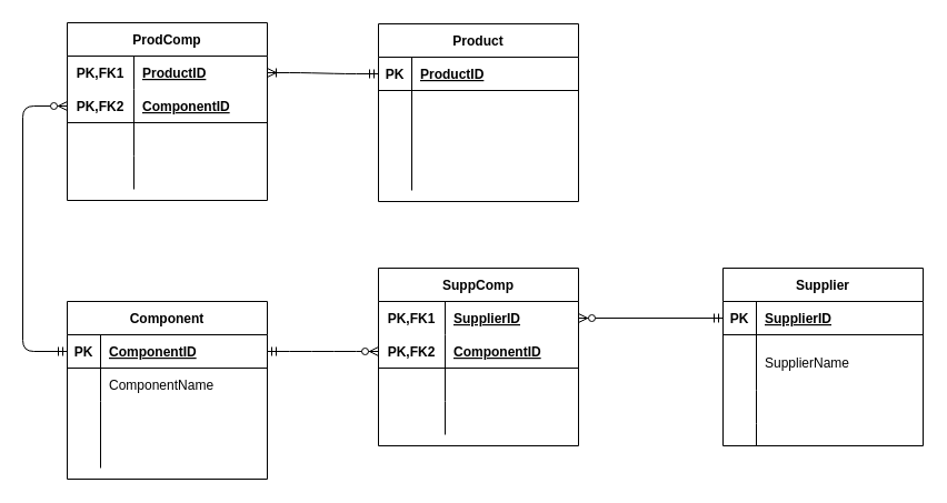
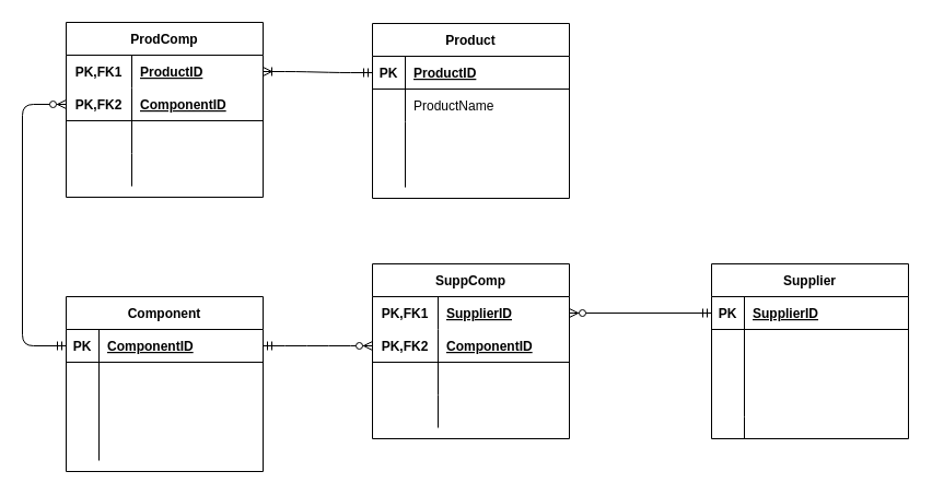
  <mxCell id="0" />
  <mxCell id="1" parent="0" />
  <mxCell id="2" value="" style="edgeStyle=orthogonalEdgeStyle;fontSize=12;html=1;endArrow=ERzeroToMany;startArrow=ERmandOne;entryX=1;entryY=0.5;entryDx=0;entryDy=0;exitX=0;exitY=0.5;exitDx=0;exitDy=0;" parent="1" source="7" target="57" edge="1"><mxGeometry width="100" height="100" relative="1" as="geometry"><mxPoint x="610" y="46" as="sourcePoint" /><mxPoint x="550" y="141" as="targetPoint" /></mxGeometry></mxCell>
  <mxCell id="3" value="" style="edgeStyle=entityRelationEdgeStyle;fontSize=12;html=1;endArrow=ERzeroToMany;startArrow=ERmandOne;exitX=1;exitY=0.5;exitDx=0;exitDy=0;" parent="1" source="45" target="60" edge="1"><mxGeometry width="100" height="100" relative="1" as="geometry"><mxPoint x="560" y="201" as="sourcePoint" /><mxPoint x="660" y="101" as="targetPoint" /></mxGeometry></mxCell>
  <mxCell id="4" value="" style="edgeStyle=entityRelationEdgeStyle;fontSize=12;html=1;endArrow=ERoneToMany;startArrow=ERmandOne;exitX=0;exitY=0.5;exitDx=0;exitDy=0;entryX=1;entryY=0.5;entryDx=0;entryDy=0;" parent="1" source="33" target="20" edge="1"><mxGeometry width="100" height="100" relative="1" as="geometry"><mxPoint x="290" y="541" as="sourcePoint" /><mxPoint x="390" y="441" as="targetPoint" /></mxGeometry></mxCell>
  <mxCell id="5" value="" style="edgeStyle=elbowEdgeStyle;fontSize=12;html=1;endArrow=ERzeroToMany;startArrow=ERmandOne;entryX=0;entryY=0.5;entryDx=0;entryDy=0;exitX=0;exitY=0.5;exitDx=0;exitDy=0;" parent="1" source="45" target="23" edge="1"><mxGeometry width="100" height="100" relative="1" as="geometry"><mxPoint x="310" y="341" as="sourcePoint" /><mxPoint x="410" y="241" as="targetPoint" /><Array as="points"><mxPoint x="20" y="191" /></Array></mxGeometry></mxCell>
  <mxCell id="6" value="Supplier" style="shape=table;startSize=30;container=1;collapsible=1;childLayout=tableLayout;fixedRows=1;rowLines=0;fontStyle=1;align=center;resizeLast=1;" parent="1" vertex="1"><mxGeometry x="650" y="241" width="180" height="160" as="geometry" /></mxCell>
  <mxCell id="7" value="" style="shape=partialRectangle;collapsible=0;dropTarget=0;pointerEvents=0;fillColor=none;top=0;left=0;bottom=1;right=0;points=[[0,0.5],[1,0.5]];portConstraint=eastwest;" parent="6" vertex="1"><mxGeometry y="30" width="180" height="30" as="geometry" /></mxCell>
  <mxCell id="8" value="PK" style="shape=partialRectangle;connectable=0;fillColor=none;top=0;left=0;bottom=0;right=0;fontStyle=1;overflow=hidden;" parent="7" vertex="1"><mxGeometry width="30" height="30" as="geometry" /></mxCell>
  <mxCell id="9" value="SupplierID" style="shape=partialRectangle;connectable=0;fillColor=none;top=0;left=0;bottom=0;right=0;align=left;spacingLeft=6;fontStyle=5;overflow=hidden;" parent="7" vertex="1"><mxGeometry x="30" width="150" height="30" as="geometry" /></mxCell>
  <mxCell id="10" value="" style="shape=partialRectangle;collapsible=0;dropTarget=0;pointerEvents=0;fillColor=none;top=0;left=0;bottom=0;right=0;points=[[0,0.5],[1,0.5]];portConstraint=eastwest;" parent="6" vertex="1"><mxGeometry y="60" width="180" height="50" as="geometry" /></mxCell>
  <mxCell id="11" value="" style="shape=partialRectangle;connectable=0;fillColor=none;top=0;left=0;bottom=0;right=0;editable=1;overflow=hidden;" parent="10" vertex="1"><mxGeometry width="30" height="50" as="geometry" /></mxCell>
- <mxCell id="12" value="SupplierName" style="shape=partialRectangle;connectable=0;fillColor=none;top=0;left=0;bottom=0;right=0;align=left;spacingLeft=6;overflow=hidden;" parent="10" vertex="1"><mxGeometry x="30" width="150" height="50" as="geometry" /></mxCell>
  <mxCell id="13" value="" style="shape=partialRectangle;collapsible=0;dropTarget=0;pointerEvents=0;fillColor=none;top=0;left=0;bottom=0;right=0;points=[[0,0.5],[1,0.5]];portConstraint=eastwest;" parent="6" vertex="1"><mxGeometry y="110" width="180" height="30" as="geometry" /></mxCell>
  <mxCell id="14" value="" style="shape=partialRectangle;connectable=0;fillColor=none;top=0;left=0;bottom=0;right=0;editable=1;overflow=hidden;" parent="13" vertex="1"><mxGeometry width="30" height="30" as="geometry" /></mxCell>
  <mxCell id="15" value="" style="shape=partialRectangle;connectable=0;fillColor=none;top=0;left=0;bottom=0;right=0;align=left;spacingLeft=6;overflow=hidden;" parent="13" vertex="1"><mxGeometry x="30" width="150" height="30" as="geometry" /></mxCell>
  <mxCell id="16" value="" style="shape=partialRectangle;collapsible=0;dropTarget=0;pointerEvents=0;fillColor=none;top=0;left=0;bottom=0;right=0;points=[[0,0.5],[1,0.5]];portConstraint=eastwest;" parent="6" vertex="1"><mxGeometry y="140" width="180" height="20" as="geometry" /></mxCell>
  <mxCell id="17" value="" style="shape=partialRectangle;connectable=0;fillColor=none;top=0;left=0;bottom=0;right=0;editable=1;overflow=hidden;" parent="16" vertex="1"><mxGeometry width="30" height="20" as="geometry" /></mxCell>
  <mxCell id="18" value="" style="shape=partialRectangle;connectable=0;fillColor=none;top=0;left=0;bottom=0;right=0;align=left;spacingLeft=6;overflow=hidden;" parent="16" vertex="1"><mxGeometry x="30" width="150" height="20" as="geometry" /></mxCell>
  <mxCell id="19" value="ProdComp" style="shape=table;startSize=30;container=1;collapsible=1;childLayout=tableLayout;fixedRows=1;rowLines=0;fontStyle=1;align=center;resizeLast=1;" parent="1" vertex="1"><mxGeometry x="60" y="20" width="180" height="160" as="geometry" /></mxCell>
  <mxCell id="20" value="" style="shape=partialRectangle;collapsible=0;dropTarget=0;pointerEvents=0;fillColor=none;top=0;left=0;bottom=0;right=0;points=[[0,0.5],[1,0.5]];portConstraint=eastwest;" parent="19" vertex="1"><mxGeometry y="30" width="180" height="30" as="geometry" /></mxCell>
  <mxCell id="21" value="PK,FK1" style="shape=partialRectangle;connectable=0;fillColor=none;top=0;left=0;bottom=0;right=0;fontStyle=1;overflow=hidden;" parent="20" vertex="1"><mxGeometry width="60" height="30" as="geometry" /></mxCell>
  <mxCell id="22" value="ProductID" style="shape=partialRectangle;connectable=0;fillColor=none;top=0;left=0;bottom=0;right=0;align=left;spacingLeft=6;fontStyle=5;overflow=hidden;" parent="20" vertex="1"><mxGeometry x="60" width="120" height="30" as="geometry" /></mxCell>
  <mxCell id="23" value="" style="shape=partialRectangle;collapsible=0;dropTarget=0;pointerEvents=0;fillColor=none;top=0;left=0;bottom=1;right=0;points=[[0,0.5],[1,0.5]];portConstraint=eastwest;" parent="19" vertex="1"><mxGeometry y="60" width="180" height="30" as="geometry" /></mxCell>
  <mxCell id="24" value="PK,FK2" style="shape=partialRectangle;connectable=0;fillColor=none;top=0;left=0;bottom=0;right=0;fontStyle=1;overflow=hidden;" parent="23" vertex="1"><mxGeometry width="60" height="30" as="geometry" /></mxCell>
  <mxCell id="25" value="ComponentID" style="shape=partialRectangle;connectable=0;fillColor=none;top=0;left=0;bottom=0;right=0;align=left;spacingLeft=6;fontStyle=5;overflow=hidden;" parent="23" vertex="1"><mxGeometry x="60" width="120" height="30" as="geometry" /></mxCell>
  <mxCell id="26" value="" style="shape=partialRectangle;collapsible=0;dropTarget=0;pointerEvents=0;fillColor=none;top=0;left=0;bottom=0;right=0;points=[[0,0.5],[1,0.5]];portConstraint=eastwest;" parent="19" vertex="1"><mxGeometry y="90" width="180" height="30" as="geometry" /></mxCell>
  <mxCell id="27" value="" style="shape=partialRectangle;connectable=0;fillColor=none;top=0;left=0;bottom=0;right=0;editable=1;overflow=hidden;" parent="26" vertex="1"><mxGeometry width="60" height="30" as="geometry" /></mxCell>
  <mxCell id="28" value="" style="shape=partialRectangle;connectable=0;fillColor=none;top=0;left=0;bottom=0;right=0;align=left;spacingLeft=6;overflow=hidden;" parent="26" vertex="1"><mxGeometry x="60" width="120" height="30" as="geometry" /></mxCell>
  <mxCell id="29" value="" style="shape=partialRectangle;collapsible=0;dropTarget=0;pointerEvents=0;fillColor=none;top=0;left=0;bottom=0;right=0;points=[[0,0.5],[1,0.5]];portConstraint=eastwest;" parent="19" vertex="1"><mxGeometry y="120" width="180" height="30" as="geometry" /></mxCell>
  <mxCell id="30" value="" style="shape=partialRectangle;connectable=0;fillColor=none;top=0;left=0;bottom=0;right=0;editable=1;overflow=hidden;" parent="29" vertex="1"><mxGeometry width="60" height="30" as="geometry" /></mxCell>
  <mxCell id="31" value="" style="shape=partialRectangle;connectable=0;fillColor=none;top=0;left=0;bottom=0;right=0;align=left;spacingLeft=6;overflow=hidden;" parent="29" vertex="1"><mxGeometry x="60" width="120" height="30" as="geometry" /></mxCell>
  <mxCell id="32" value="Product" style="shape=table;startSize=30;container=1;collapsible=1;childLayout=tableLayout;fixedRows=1;rowLines=0;fontStyle=1;align=center;resizeLast=1;" parent="1" vertex="1"><mxGeometry x="340" y="21" width="180" height="160" as="geometry" /></mxCell>
  <mxCell id="33" value="" style="shape=partialRectangle;collapsible=0;dropTarget=0;pointerEvents=0;fillColor=none;top=0;left=0;bottom=1;right=0;points=[[0,0.5],[1,0.5]];portConstraint=eastwest;" parent="32" vertex="1"><mxGeometry y="30" width="180" height="30" as="geometry" /></mxCell>
  <mxCell id="34" value="PK" style="shape=partialRectangle;connectable=0;fillColor=none;top=0;left=0;bottom=0;right=0;fontStyle=1;overflow=hidden;" parent="33" vertex="1"><mxGeometry width="30" height="30" as="geometry" /></mxCell>
  <mxCell id="35" value="ProductID" style="shape=partialRectangle;connectable=0;fillColor=none;top=0;left=0;bottom=0;right=0;align=left;spacingLeft=6;fontStyle=5;overflow=hidden;" parent="33" vertex="1"><mxGeometry x="30" width="150" height="30" as="geometry" /></mxCell>
  <mxCell id="36" value="" style="shape=partialRectangle;collapsible=0;dropTarget=0;pointerEvents=0;fillColor=none;top=0;left=0;bottom=0;right=0;points=[[0,0.5],[1,0.5]];portConstraint=eastwest;" parent="32" vertex="1"><mxGeometry y="60" width="180" height="30" as="geometry" /></mxCell>
  <mxCell id="37" value="" style="shape=partialRectangle;connectable=0;fillColor=none;top=0;left=0;bottom=0;right=0;editable=1;overflow=hidden;" parent="36" vertex="1"><mxGeometry width="30" height="30" as="geometry" /></mxCell>
+ <mxCell id="38" value="ProductName" style="shape=partialRectangle;connectable=0;fillColor=none;top=0;left=0;bottom=0;right=0;align=left;spacingLeft=6;overflow=hidden;" parent="36" vertex="1"><mxGeometry x="30" width="150" height="30" as="geometry" /></mxCell>
  <mxCell id="39" value="" style="shape=partialRectangle;collapsible=0;dropTarget=0;pointerEvents=0;fillColor=none;top=0;left=0;bottom=0;right=0;points=[[0,0.5],[1,0.5]];portConstraint=eastwest;" parent="32" vertex="1"><mxGeometry y="90" width="180" height="30" as="geometry" /></mxCell>
  <mxCell id="40" value="" style="shape=partialRectangle;connectable=0;fillColor=none;top=0;left=0;bottom=0;right=0;editable=1;overflow=hidden;" parent="39" vertex="1"><mxGeometry width="30" height="30" as="geometry" /></mxCell>
  <mxCell id="41" value="" style="shape=partialRectangle;collapsible=0;dropTarget=0;pointerEvents=0;fillColor=none;top=0;left=0;bottom=0;right=0;points=[[0,0.5],[1,0.5]];portConstraint=eastwest;" parent="32" vertex="1"><mxGeometry y="120" width="180" height="30" as="geometry" /></mxCell>
  <mxCell id="42" value="" style="shape=partialRectangle;connectable=0;fillColor=none;top=0;left=0;bottom=0;right=0;editable=1;overflow=hidden;" parent="41" vertex="1"><mxGeometry width="30" height="30" as="geometry" /></mxCell>
  <mxCell id="43" value="" style="shape=partialRectangle;connectable=0;fillColor=none;top=0;left=0;bottom=0;right=0;align=left;spacingLeft=6;overflow=hidden;" parent="41" vertex="1"><mxGeometry x="30" width="150" height="30" as="geometry" /></mxCell>
  <mxCell id="44" value="Component" style="shape=table;startSize=30;container=1;collapsible=1;childLayout=tableLayout;fixedRows=1;rowLines=0;fontStyle=1;align=center;resizeLast=1;" parent="1" vertex="1"><mxGeometry x="60" y="271" width="180" height="160" as="geometry" /></mxCell>
  <mxCell id="45" value="" style="shape=partialRectangle;collapsible=0;dropTarget=0;pointerEvents=0;fillColor=none;top=0;left=0;bottom=1;right=0;points=[[0,0.5],[1,0.5]];portConstraint=eastwest;" parent="44" vertex="1"><mxGeometry y="30" width="180" height="30" as="geometry" /></mxCell>
  <mxCell id="46" value="PK" style="shape=partialRectangle;connectable=0;fillColor=none;top=0;left=0;bottom=0;right=0;fontStyle=1;overflow=hidden;" parent="45" vertex="1"><mxGeometry width="30" height="30" as="geometry" /></mxCell>
  <mxCell id="47" value="ComponentID" style="shape=partialRectangle;connectable=0;fillColor=none;top=0;left=0;bottom=0;right=0;align=left;spacingLeft=6;fontStyle=5;overflow=hidden;" parent="45" vertex="1"><mxGeometry x="30" width="150" height="30" as="geometry" /></mxCell>
  <mxCell id="48" value="" style="shape=partialRectangle;collapsible=0;dropTarget=0;pointerEvents=0;fillColor=none;top=0;left=0;bottom=0;right=0;points=[[0,0.5],[1,0.5]];portConstraint=eastwest;" parent="44" vertex="1"><mxGeometry y="60" width="180" height="30" as="geometry" /></mxCell>
  <mxCell id="49" value="" style="shape=partialRectangle;connectable=0;fillColor=none;top=0;left=0;bottom=0;right=0;editable=1;overflow=hidden;" parent="48" vertex="1"><mxGeometry width="30" height="30" as="geometry" /></mxCell>
- <mxCell id="50" value="ComponentName" style="shape=partialRectangle;connectable=0;fillColor=none;top=0;left=0;bottom=0;right=0;align=left;spacingLeft=6;overflow=hidden;" parent="48" vertex="1"><mxGeometry x="30" width="150" height="30" as="geometry" /></mxCell>
  <mxCell id="51" value="" style="shape=partialRectangle;collapsible=0;dropTarget=0;pointerEvents=0;fillColor=none;top=0;left=0;bottom=0;right=0;points=[[0,0.5],[1,0.5]];portConstraint=eastwest;" parent="44" vertex="1"><mxGeometry y="90" width="180" height="30" as="geometry" /></mxCell>
  <mxCell id="52" value="" style="shape=partialRectangle;connectable=0;fillColor=none;top=0;left=0;bottom=0;right=0;editable=1;overflow=hidden;" parent="51" vertex="1"><mxGeometry width="30" height="30" as="geometry" /></mxCell>
  <mxCell id="53" value="" style="shape=partialRectangle;collapsible=0;dropTarget=0;pointerEvents=0;fillColor=none;top=0;left=0;bottom=0;right=0;points=[[0,0.5],[1,0.5]];portConstraint=eastwest;" parent="44" vertex="1"><mxGeometry y="120" width="180" height="30" as="geometry" /></mxCell>
  <mxCell id="54" value="" style="shape=partialRectangle;connectable=0;fillColor=none;top=0;left=0;bottom=0;right=0;editable=1;overflow=hidden;" parent="53" vertex="1"><mxGeometry width="30" height="30" as="geometry" /></mxCell>
  <mxCell id="55" value="" style="shape=partialRectangle;connectable=0;fillColor=none;top=0;left=0;bottom=0;right=0;align=left;spacingLeft=6;overflow=hidden;" parent="53" vertex="1"><mxGeometry x="30" width="150" height="30" as="geometry" /></mxCell>
  <mxCell id="56" value="SuppComp" style="shape=table;startSize=30;container=1;collapsible=1;childLayout=tableLayout;fixedRows=1;rowLines=0;fontStyle=1;align=center;resizeLast=1;" parent="1" vertex="1"><mxGeometry x="340" y="241" width="180" height="160" as="geometry" /></mxCell>
  <mxCell id="57" value="" style="shape=partialRectangle;collapsible=0;dropTarget=0;pointerEvents=0;fillColor=none;top=0;left=0;bottom=0;right=0;points=[[0,0.5],[1,0.5]];portConstraint=eastwest;" parent="56" vertex="1"><mxGeometry y="30" width="180" height="30" as="geometry" /></mxCell>
  <mxCell id="58" value="PK,FK1" style="shape=partialRectangle;connectable=0;fillColor=none;top=0;left=0;bottom=0;right=0;fontStyle=1;overflow=hidden;" parent="57" vertex="1"><mxGeometry width="60" height="30" as="geometry" /></mxCell>
  <mxCell id="59" value="SupplierID" style="shape=partialRectangle;connectable=0;fillColor=none;top=0;left=0;bottom=0;right=0;align=left;spacingLeft=6;fontStyle=5;overflow=hidden;" parent="57" vertex="1"><mxGeometry x="60" width="120" height="30" as="geometry" /></mxCell>
  <mxCell id="60" value="" style="shape=partialRectangle;collapsible=0;dropTarget=0;pointerEvents=0;fillColor=none;top=0;left=0;bottom=1;right=0;points=[[0,0.5],[1,0.5]];portConstraint=eastwest;" parent="56" vertex="1"><mxGeometry y="60" width="180" height="30" as="geometry" /></mxCell>
  <mxCell id="61" value="PK,FK2" style="shape=partialRectangle;connectable=0;fillColor=none;top=0;left=0;bottom=0;right=0;fontStyle=1;overflow=hidden;" parent="60" vertex="1"><mxGeometry width="60" height="30" as="geometry" /></mxCell>
  <mxCell id="62" value="ComponentID" style="shape=partialRectangle;connectable=0;fillColor=none;top=0;left=0;bottom=0;right=0;align=left;spacingLeft=6;fontStyle=5;overflow=hidden;" parent="60" vertex="1"><mxGeometry x="60" width="120" height="30" as="geometry" /></mxCell>
  <mxCell id="63" value="" style="shape=partialRectangle;collapsible=0;dropTarget=0;pointerEvents=0;fillColor=none;top=0;left=0;bottom=0;right=0;points=[[0,0.5],[1,0.5]];portConstraint=eastwest;" parent="56" vertex="1"><mxGeometry y="90" width="180" height="30" as="geometry" /></mxCell>
  <mxCell id="64" value="" style="shape=partialRectangle;connectable=0;fillColor=none;top=0;left=0;bottom=0;right=0;editable=1;overflow=hidden;" parent="63" vertex="1"><mxGeometry width="60" height="30" as="geometry" /></mxCell>
  <mxCell id="65" value="" style="shape=partialRectangle;connectable=0;fillColor=none;top=0;left=0;bottom=0;right=0;align=left;spacingLeft=6;overflow=hidden;" parent="63" vertex="1"><mxGeometry x="60" width="120" height="30" as="geometry" /></mxCell>
  <mxCell id="66" value="" style="shape=partialRectangle;collapsible=0;dropTarget=0;pointerEvents=0;fillColor=none;top=0;left=0;bottom=0;right=0;points=[[0,0.5],[1,0.5]];portConstraint=eastwest;" parent="56" vertex="1"><mxGeometry y="120" width="180" height="30" as="geometry" /></mxCell>
  <mxCell id="67" value="" style="shape=partialRectangle;connectable=0;fillColor=none;top=0;left=0;bottom=0;right=0;editable=1;overflow=hidden;" parent="66" vertex="1"><mxGeometry width="60" height="30" as="geometry" /></mxCell>
  <mxCell id="68" value="" style="shape=partialRectangle;connectable=0;fillColor=none;top=0;left=0;bottom=0;right=0;align=left;spacingLeft=6;overflow=hidden;" parent="66" vertex="1"><mxGeometry x="60" width="120" height="30" as="geometry" /></mxCell>
